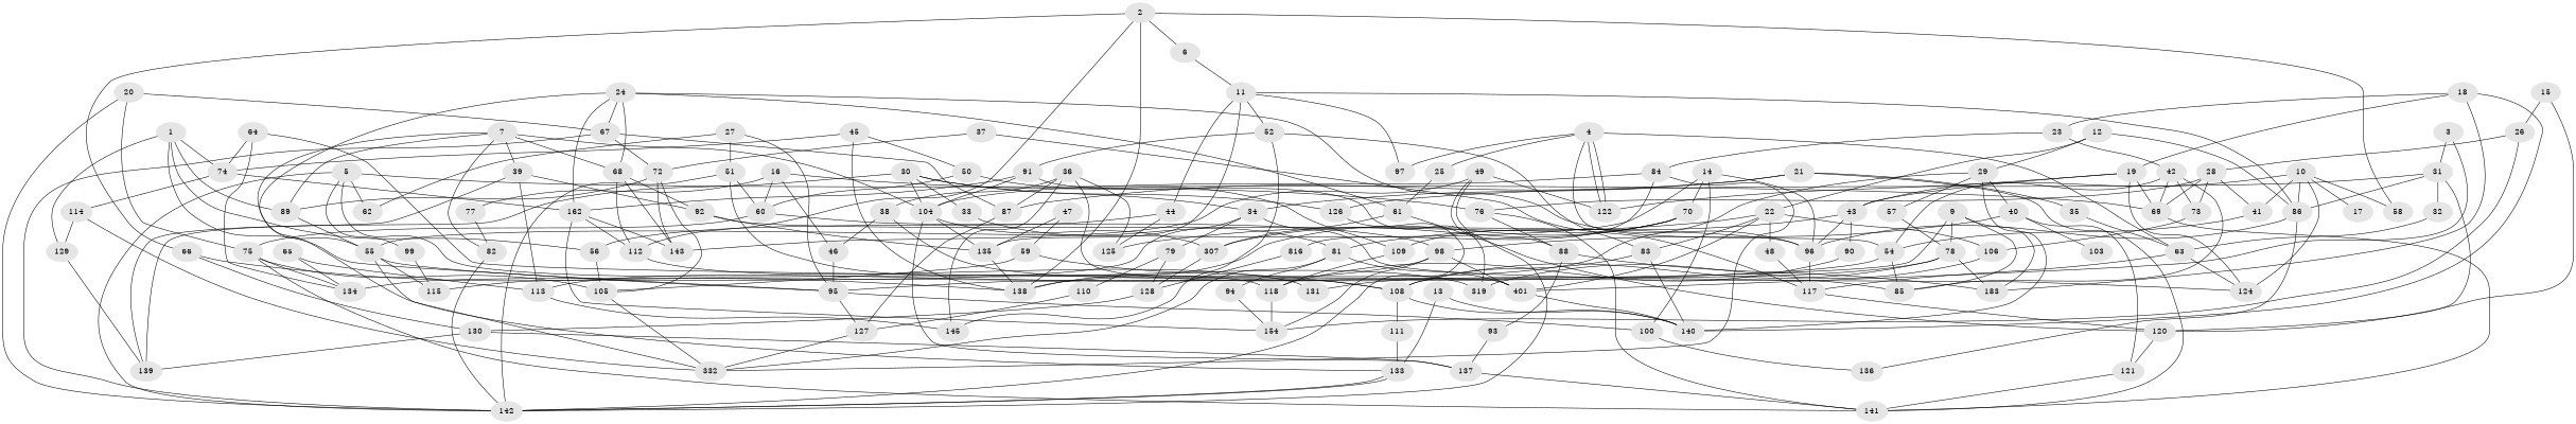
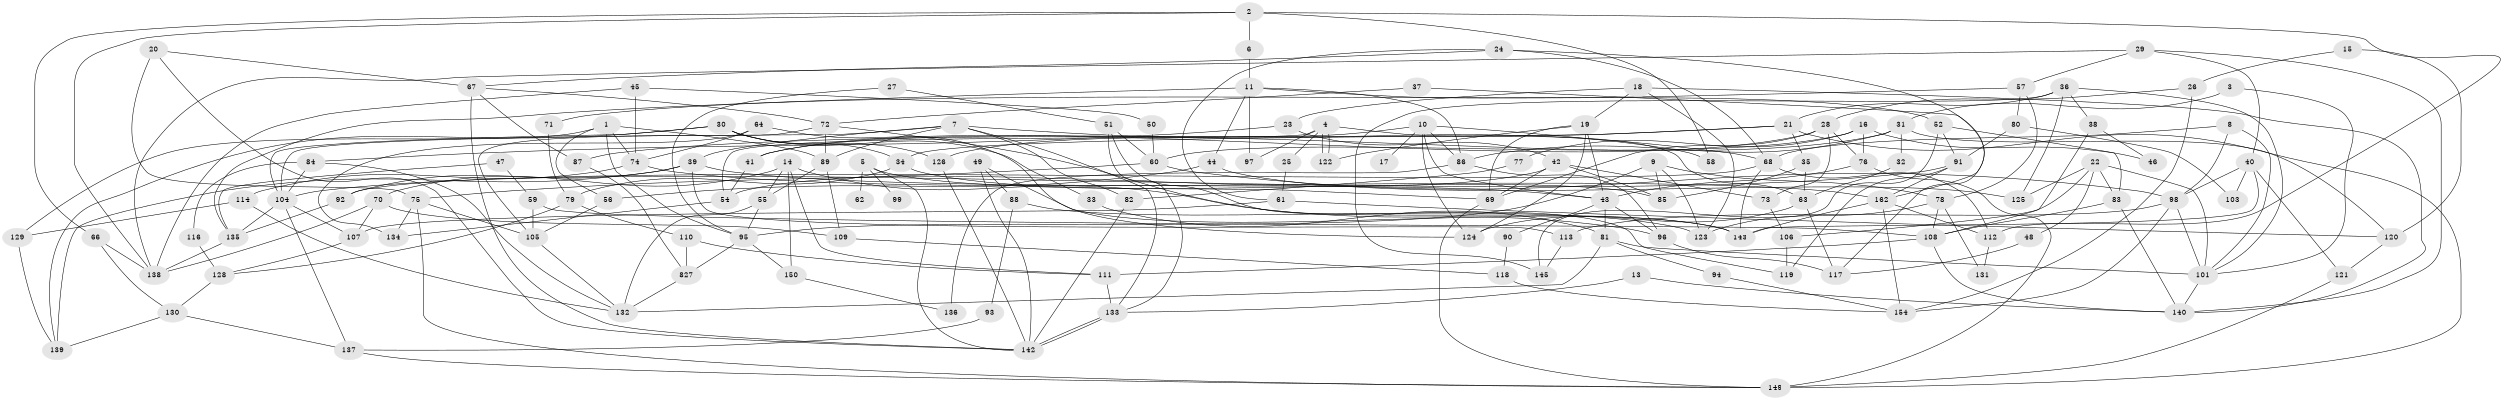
  graph {
    node [color=gray90 style=filled]
    1
    56
    74
    89
    95
    129
    105
    n8 [label=162]
    114
    55
    109
-   100
-   127
+   100 [label=150]
+   127 [label=827]
    139
    2
    6
    58
    66
    112
    138
    11
    130
    131
    3
    31
-   101 [label=401]
+   101
    86
    120
    126
    32
    140
    4
    25
    54
    63
    97
    122
    61
    134
    124
    117
    5
    62
    69
    99
    118
    142
-   141
-   115
+   141 [label=149]
    n50 [label=154]
    44
    52
    135
    7
    39
    68
    82
    104
    133
    43
    92
    113
    143
-   107 [label=307]
+   107
    137
+   8
    98
    9
    78
    85
-   123 [label=183]
+   123
    108
    10
    17
    41
    96
    81
    90
    136
    125
    83
    145
    91
-   12
    22
    29
    48
    106
    40
    57
    13
    14
    70
    111
-   132 [label=332]
+   132
    15
    26
    28
    121
    16
    46
    60
    76
    77
    75
    88
    18
    19
    23
    42
    84
    20
    67
    87
    72
    21
    34
    35
    79
-   119 [label=319]
+   119
    73
-   116 [label=816]
+   116
    24
    27
    51
    103
+   71
+   80
    30
    33
    94
    110
    128
    36
    38
    37
    45
    50
    47
    59
    49
    93
    64
-   65
    1 -- 56
    1 -- 74
    1 -- 89
    1 -- 95
    1 -- 129
    56 -- 105
    74 -- n8
    74 -- 114
    89 -- 55
-   50 -- 109
+   89 -- 109
    95 -- 100
    95 -- 127
    129 -- 139
    105 -- 132
    n8 -- 112
    n8 -- n50
    n8 -- 143
    114 -- 129
    114 -- 132
    55 -- 95
-   55 -- 115
    55 -- 132
    109 -- 118
    100 -- 136
    127 -- 132
    2 -- 6
    2 -- 58
    2 -- 66
    2 -- 112
    2 -- 138
    6 -- 11
    66 -- 138
    66 -- 130
    112 -- 131
    11 -- 86
    11 -- 97
    11 -- 44
    11 -- 52
    11 -- 135
    130 -- 139
    130 -- 137
    3 -- 31
    3 -- 101
    31 -- 86
    31 -- 120
    31 -- 126
    31 -- 32
    101 -- 140
    86 -- 96
    86 -- 136
    120 -- 121
    126 -- 142
    32 -- 63
    4 -- 25
    4 -- 54
    4 -- 63
    4 -- 97
    4 -- 122
    4 -- 122
    25 -- 61
    54 -- 134
    63 -- 124
    63 -- 117
    61 -- 120
    61 -- 107
-   117 -- 120
    5 -- 62
    5 -- 69
    5 -- 99
-   5 -- 118
    5 -- 142
    69 -- 141
-   99 -- 115
    118 -- n50
    44 -- 56
    44 -- 125
    52 -- 83
    52 -- 145
    52 -- 91
    135 -- 138
    7 -- 89
    7 -- 39
    7 -- 68
    7 -- 82
    7 -- 104
    7 -- 133
    39 -- 139
+   39 -- 43
    39 -- 92
    39 -- 113
    68 -- 112
    68 -- 92
    68 -- 143
    82 -- 142
    104 -- 135
    104 -- 107
    104 -- 137
    133 -- 142
    133 -- 142
    43 -- 96
    43 -- 81
    43 -- 90
    92 -- 135
-   92 -- 96
    113 -- 145
    107 -- 128
    137 -- 141
+   8 -- 101
+   8 -- 68
+   8 -- 98
    98 -- 101
    98 -- n50
    98 -- 113
    9 -- 95
    9 -- 78
    9 -- 85
    9 -- 123
    78 -- 131
    78 -- 123
    78 -- 108
    108 -- 140
    108 -- 111
    10 -- 58
    10 -- 86
    10 -- 124
    10 -- 43
    10 -- 17
    10 -- 41
    41 -- 54
    96 -- 117
    81 -- 101
    81 -- 132
    81 -- 94
    90 -- 118
    83 -- 140
    83 -- 108
    91 -- n8
    91 -- 104
    91 -- 119
-   12 -- 86
-   12 -- 22
-   12 -- 29
    22 -- 101
    22 -- 125
    22 -- 83
    22 -- 48
    22 -- 106
    29 -- 138
    29 -- 140
    29 -- 40
    29 -- 57
    48 -- 117
    106 -- 119
+   40 -- 143
    40 -- 98
    40 -- 121
    40 -- 103
    57 -- 78
+   57 -- 71
+   57 -- 80
    13 -- 140
    13 -- 133
    14 -- 55
    14 -- 100
    14 -- 96
    14 -- 70
+   14 -- 111
    70 -- 109
    70 -- 138
    70 -- 107
    111 -- 133
    15 -- 120
    15 -- 26
    26 -- n50
    26 -- 28
    28 -- 69
    28 -- 41
    28 -- 76
    28 -- 73
    121 -- 141
    16 -- 46
    16 -- 60
    16 -- 76
    16 -- 77
-   46 -- 95
    60 -- 98
    60 -- 75
    76 -- 141
-   76 -- 88
+   76 -- 43
    77 -- 82
    75 -- 105
    75 -- 134
    75 -- 141
    88 -- 123
    88 -- 93
    18 -- 140
    18 -- 123
    18 -- 19
    18 -- 23
    19 -- 122
    19 -- 124
    19 -- 69
    19 -- 43
    23 -- 42
    23 -- 84
    42 -- 54
    42 -- 69
    42 -- 85
    42 -- 73
    84 -- 104
    84 -- 132
    84 -- 116
    20 -- 142
    20 -- 75
    20 -- 67
    67 -- 142
    67 -- 87
    67 -- 72
    87 -- 127
    72 -- 89
    72 -- 105
    72 -- 143
    21 -- 141
    21 -- 87
    21 -- 34
    21 -- 35
-   34 -- 115
    34 -- 85
    34 -- 79
    35 -- 63
-   54 -- 85
+   35 -- 85
    79 -- 110
    79 -- 128
    73 -- 106
    116 -- 128
    24 -- n8
-   24 -- 55
    24 -- 61
    24 -- 68
-   24 -- 96
    24 -- 67
    27 -- 95
-   27 -- 62
    27 -- 51
-   51 -- 142
+   51 -- 133
    51 -- 60
    51 -- 119
+   71 -- 79
+   80 -- 91
+   80 -- 103
    30 -- 139
    30 -- 126
    30 -- 104
    30 -- 34
    30 -- 33
    33 -- 81
    94 -- n50
    110 -- 127
+   110 -- 111
    128 -- 130
    36 -- 101
    36 -- 125
    36 -- 145
-   36 -- 87
+   36 -- 21
    36 -- 38
    38 -- 108
    38 -- 46
    37 -- 117
    37 -- 72
    45 -- 74
    45 -- 138
    45 -- 50
    50 -- 60
    47 -- 135
    47 -- 59
    59 -- 105
    59 -- 108
-   49 -- 122
    49 -- 142
    49 -- 143
    49 -- 88
    93 -- 137
    64 -- 74
    64 -- 134
    64 -- 124
-   65 -- 134
-   65 -- 113
  }
